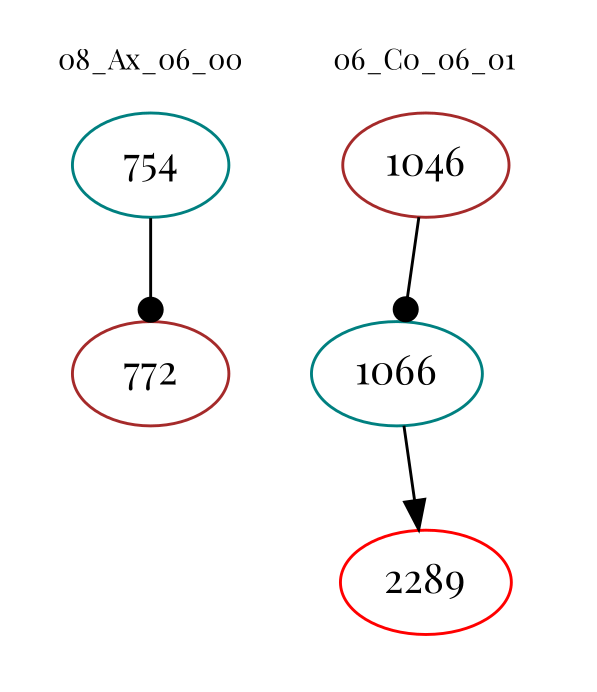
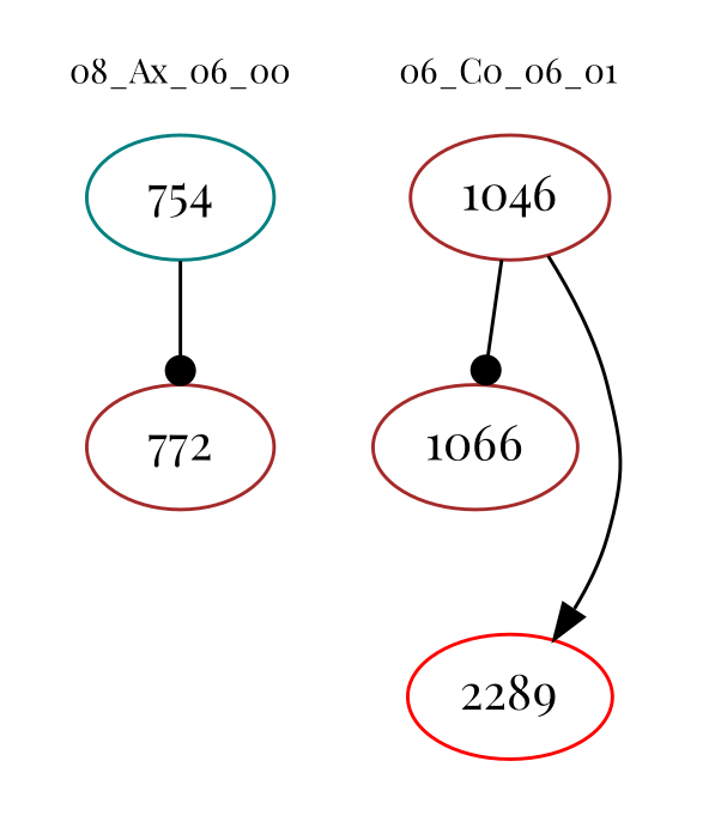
  digraph {
    fontname="Playfair Display"
    node [color=teal fontname="Playfair Display"]
    edge [arrowhead=dot color=black fontname="Playfair Display"]
    n1 [label=754]
    n2 [color=brown label=772]
    n3 [color=brown label=1046]
-   n4 [label=1066]
+   n4 [color=brown label=1066]
    n5 [color=red label=2289]
    subgraph cluster_1 {
      color=white
      fontsize=10
      label="08_Ax_06_00"
      n1
      n2
    }
    subgraph cluster_2 {
      color=white
      fontsize=10
      label="06_C0_06_01"
      n3
      n4
      n5
    }
    n1 -> n2
    n3 -> n4
-   n4 -> n5 [arrowhead=normal]
+   n3 -> n5 [arrowhead=normal]
  }
